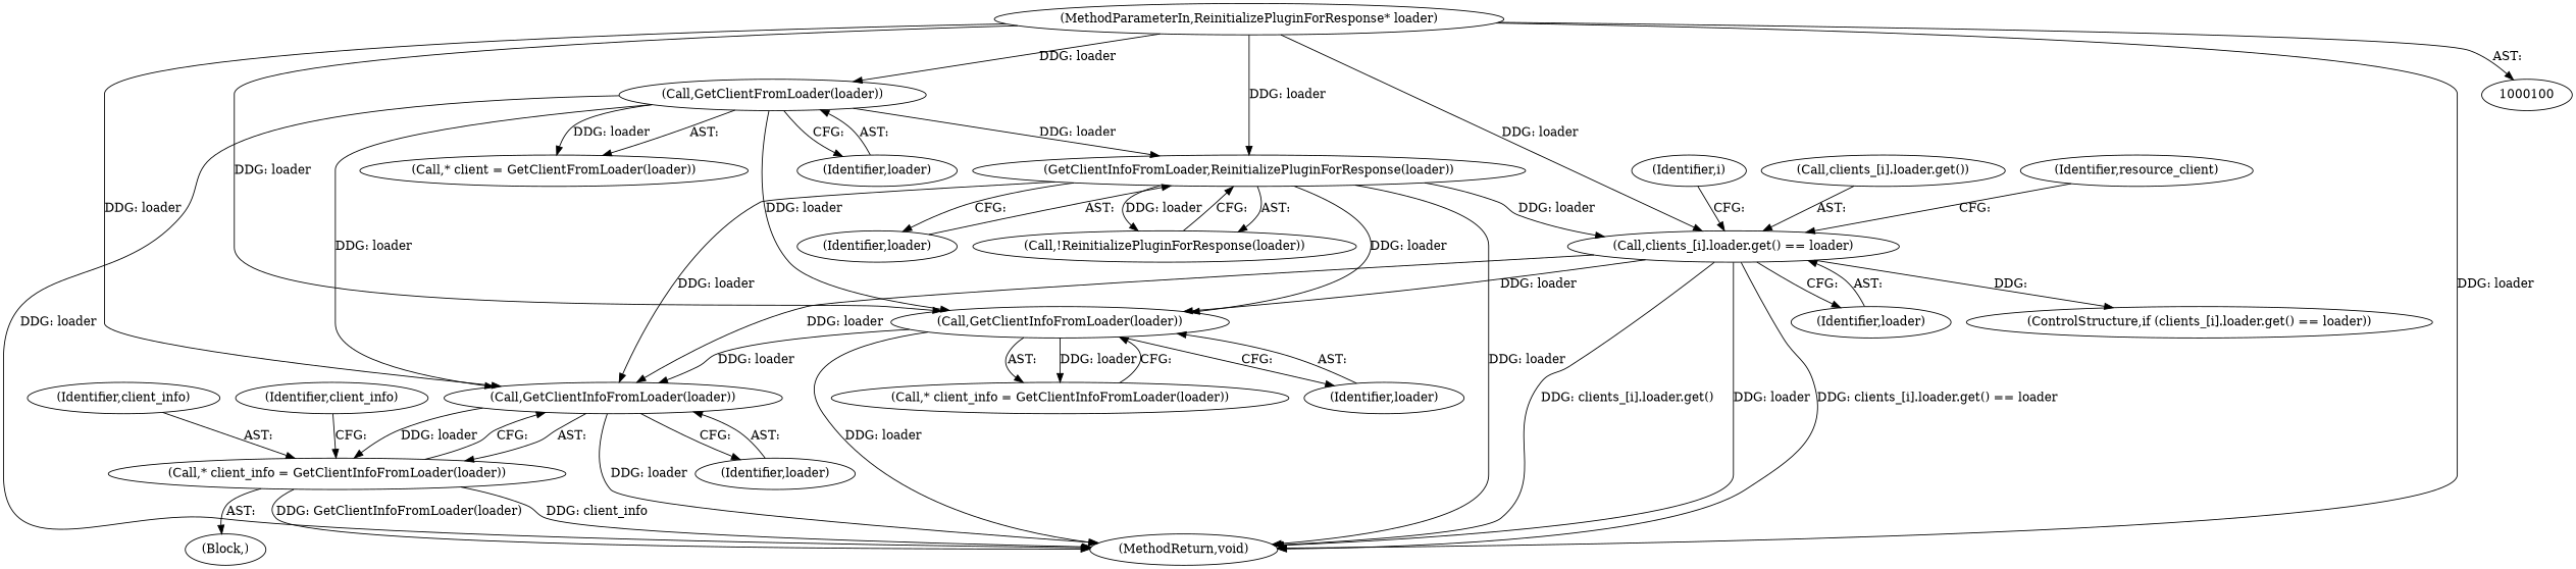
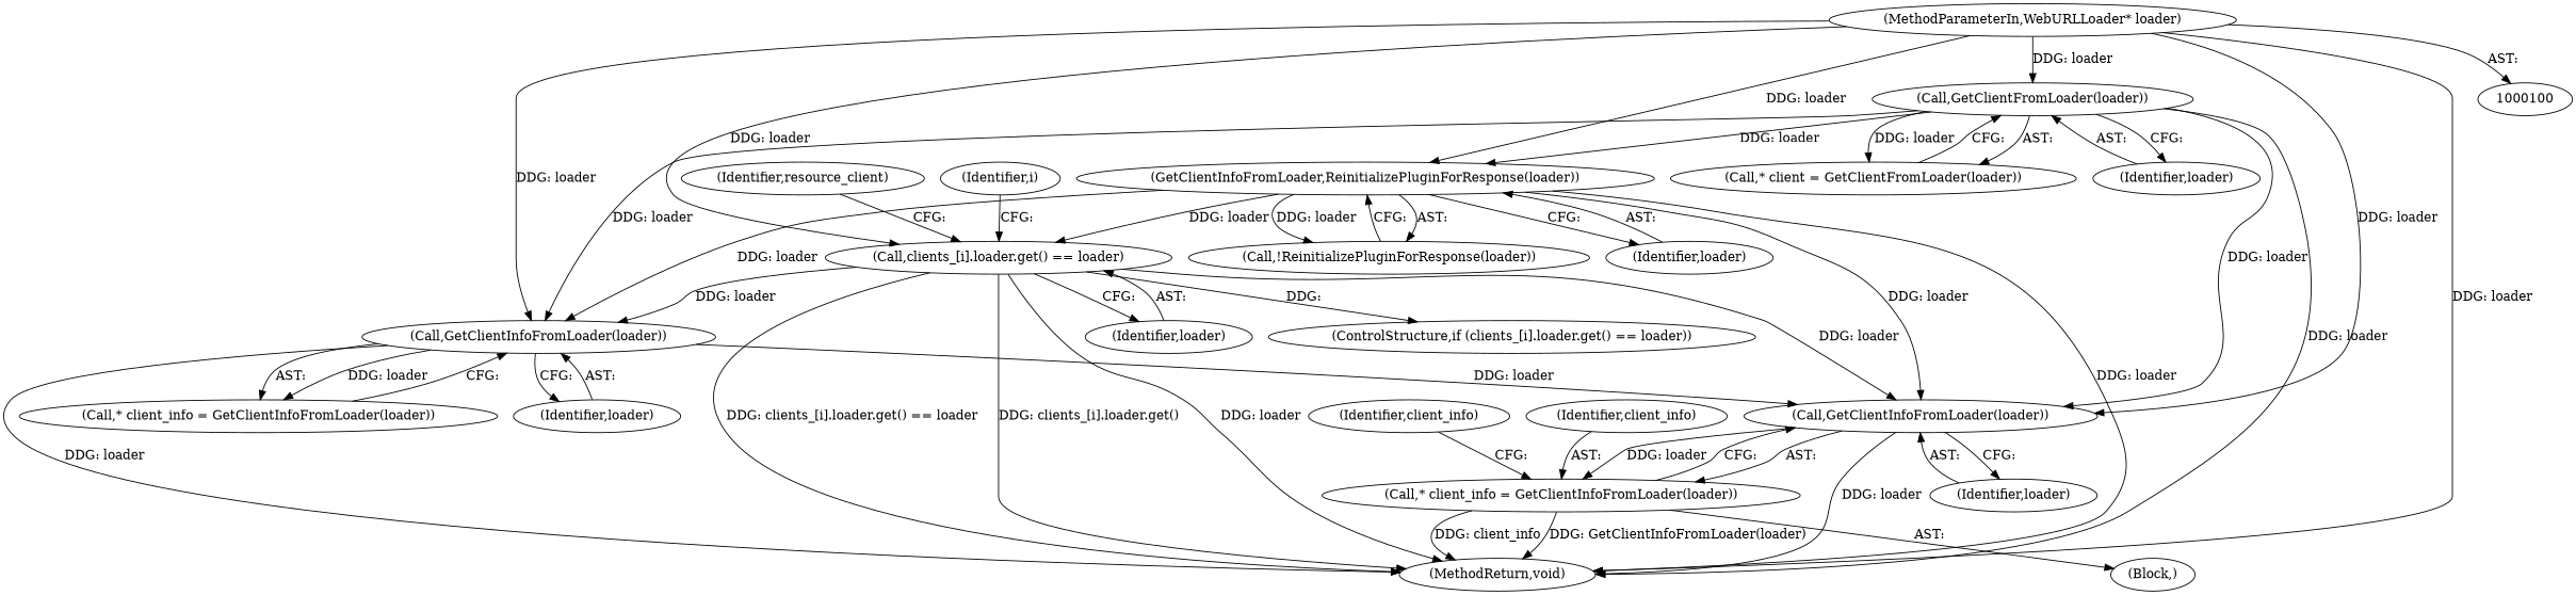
  digraph {
    n1 [label="(Call,GetClientInfoFromLoader(loader))"]
    n2 [label="(Call,* client_info = GetClientInfoFromLoader(loader))"]
    n3 [label="(Identifier,loader)"]
    n4 [label="(MethodReturn,void)"]
    n5 [label="(Block,)"]
    n6 [label="(Call,clients_[i].loader.get() == loader)"]
    n7 [label="(Call,GetClientInfoFromLoader(loader))"]
    n8 [label="(Identifier,loader)"]
    n9 [label="(ControlStructure,if (clients_[i].loader.get() == loader))"]
    n10 [label="(Identifier,loader)"]
    n11 [label="(Call,* client_info = GetClientInfoFromLoader(loader))"]
    n12 [label="(GetClientInfoFromLoader,ReinitializePluginForResponse(loader))"]
    n13 [label="(Identifier,loader)"]
    n14 [label="(Call,!ReinitializePluginForResponse(loader))"]
    n15 [label="(Call,GetClientFromLoader(loader))"]
    n16 [label="(Call,* client = GetClientFromLoader(loader))"]
    n17 [label="(Identifier,loader)"]
-   n18 [label="(MethodParameterIn,ReinitializePluginForResponse* loader)"]
+   n18 [label="(MethodParameterIn,WebURLLoader* loader)"]
    1000100
    n20 [label="(Identifier,client_info)"]
    n21 [label="(Identifier,client_info)"]
    n22 [label="(Identifier,i)"]
-   n23 [label="(Call,clients_[i].loader.get())"]
    n24 [label="(Identifier,resource_client)"]
    n1 -> n2 [label="AST: "]
    n1 -> n2 [label="DDG: loader"]
    n1 -> n3 [label="CFG: "]
    n1 -> n4 [label="DDG: loader"]
    n2 -> n1 [label="CFG: "]
    n2 -> n4 [label="DDG: client_info"]
    n2 -> n4 [label="DDG: GetClientInfoFromLoader(loader)"]
    n2 -> n5 [label="AST: "]
    n3 -> n1 [label="AST: "]
    n6 -> n1 [label="DDG: loader"]
    n6 -> n4 [label="DDG: clients_[i].loader.get()"]
    n6 -> n4 [label="DDG: loader"]
    n6 -> n4 [label="DDG: clients_[i].loader.get() == loader"]
    n6 -> n7 [label="DDG: loader"]
    n6 -> n8 [label="CFG: "]
    n6 -> n9 [label="DDG: "]
    n7 -> n1 [label="DDG: loader"]
    n7 -> n4 [label="DDG: loader"]
    n7 -> n10 [label="CFG: "]
    n7 -> n11 [label="AST: "]
    n7 -> n11 [label="DDG: loader"]
    n8 -> n6 [label="AST: "]
    n10 -> n7 [label="AST: "]
    n11 -> n7 [label="CFG: "]
    n12 -> n1 [label="DDG: loader"]
    n12 -> n4 [label="DDG: loader"]
    n12 -> n6 [label="DDG: loader"]
    n12 -> n7 [label="DDG: loader"]
    n12 -> n13 [label="CFG: "]
    n12 -> n14 [label="AST: "]
    n12 -> n14 [label="DDG: loader"]
    n13 -> n12 [label="AST: "]
    n14 -> n12 [label="CFG: "]
    n15 -> n1 [label="DDG: loader"]
    n15 -> n4 [label="DDG: loader"]
    n15 -> n7 [label="DDG: loader"]
    n15 -> n12 [label="DDG: loader"]
    n15 -> n16 [label="AST: "]
    n15 -> n16 [label="DDG: loader"]
    n15 -> n17 [label="CFG: "]
+   n16 -> n15 [label="CFG: "]
    n17 -> n15 [label="AST: "]
    n18 -> n1 [label="DDG: loader"]
    n18 -> n4 [label="DDG: loader"]
    n18 -> n6 [label="DDG: loader"]
    n18 -> n7 [label="DDG: loader"]
    n18 -> n12 [label="DDG: loader"]
    n18 -> n15 [label="DDG: loader"]
    n18 -> 1000100 [label="AST: "]
    n20 -> n2 [label="CFG: "]
    n21 -> n2 [label="AST: "]
    n22 -> n6 [label="CFG: "]
-   n23 -> n6 [label="AST: "]
    n24 -> n6 [label="CFG: "]
  }
